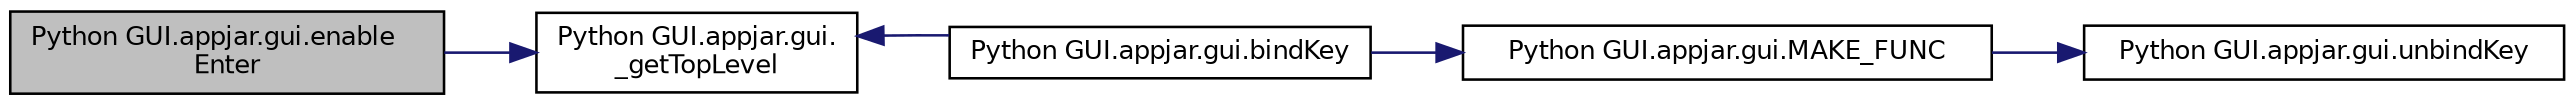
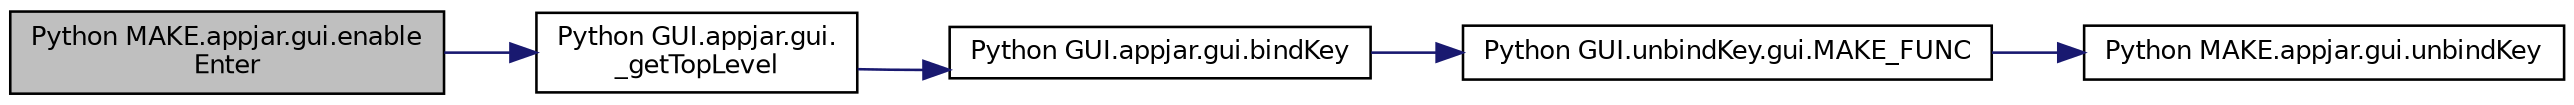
  digraph {
    rankdir=LR
    node [color=black fillcolor=white fontname=Helvetica fontsize=10 shape=record style=filled]
    edge [color=midnightblue fontname=Helvetica fontsize=10 labelfontname=Helvetica labelfontsize=10 style=solid]
-   n1 [fillcolor=grey75 fontcolor=black height=0.2 label="Python GUI.appjar.gui.enable\lEnter" width=0.4]
+   n1 [fillcolor=grey75 fontcolor=black height=0.2 label="Python MAKE.appjar.gui.enable\lEnter" width=0.4]
    n2 [height=0.2 label="Python GUI.appjar.gui.\l_getTopLevel" width=0.4]
    n3 [height=0.2 label="Python GUI.appjar.gui.bindKey" width=0.4]
-   n4 [height=0.2 label="Python GUI.appjar.gui.MAKE_FUNC" width=0.4]
-   n5 [height=0.2 label="Python GUI.appjar.gui.unbindKey" width=0.4]
+   n4 [height=0.2 label="Python GUI.unbindKey.gui.MAKE_FUNC" width=0.4]
+   n5 [height=0.2 label="Python MAKE.appjar.gui.unbindKey" width=0.4]
    n1 -> n2
-   n3 -> n2
+   n2 -> n3
    n3 -> n4
    n4 -> n5
  }
